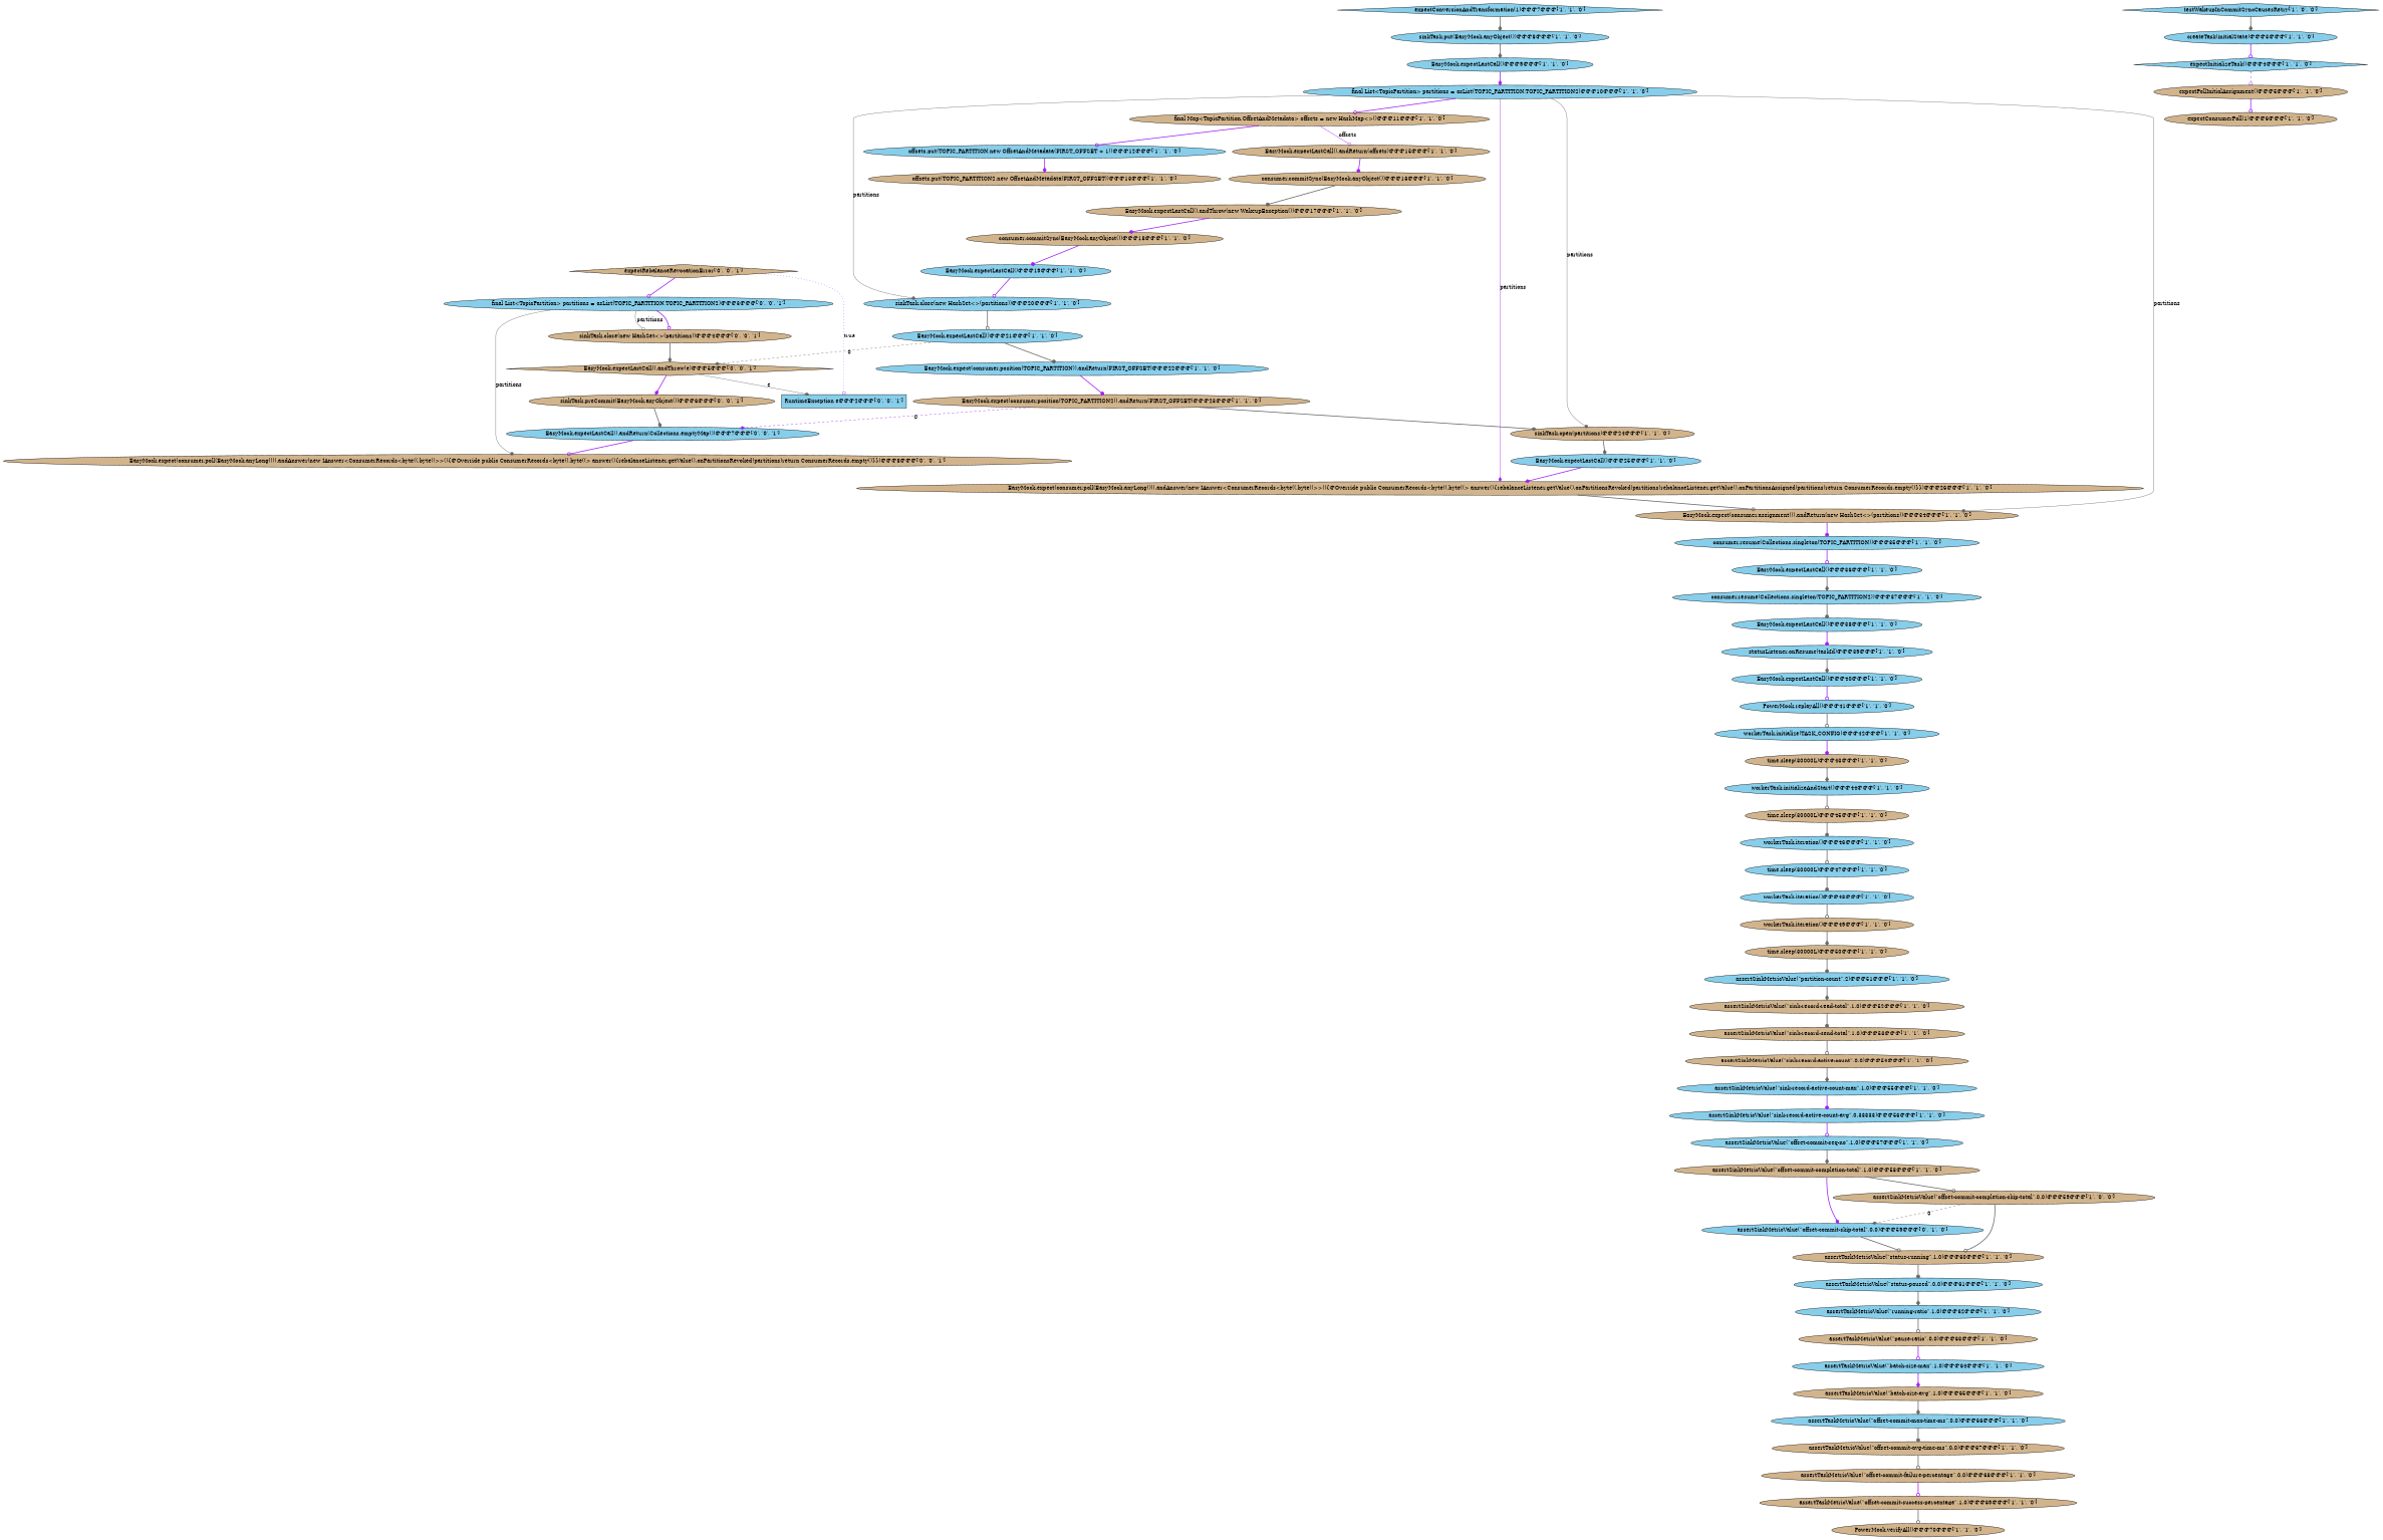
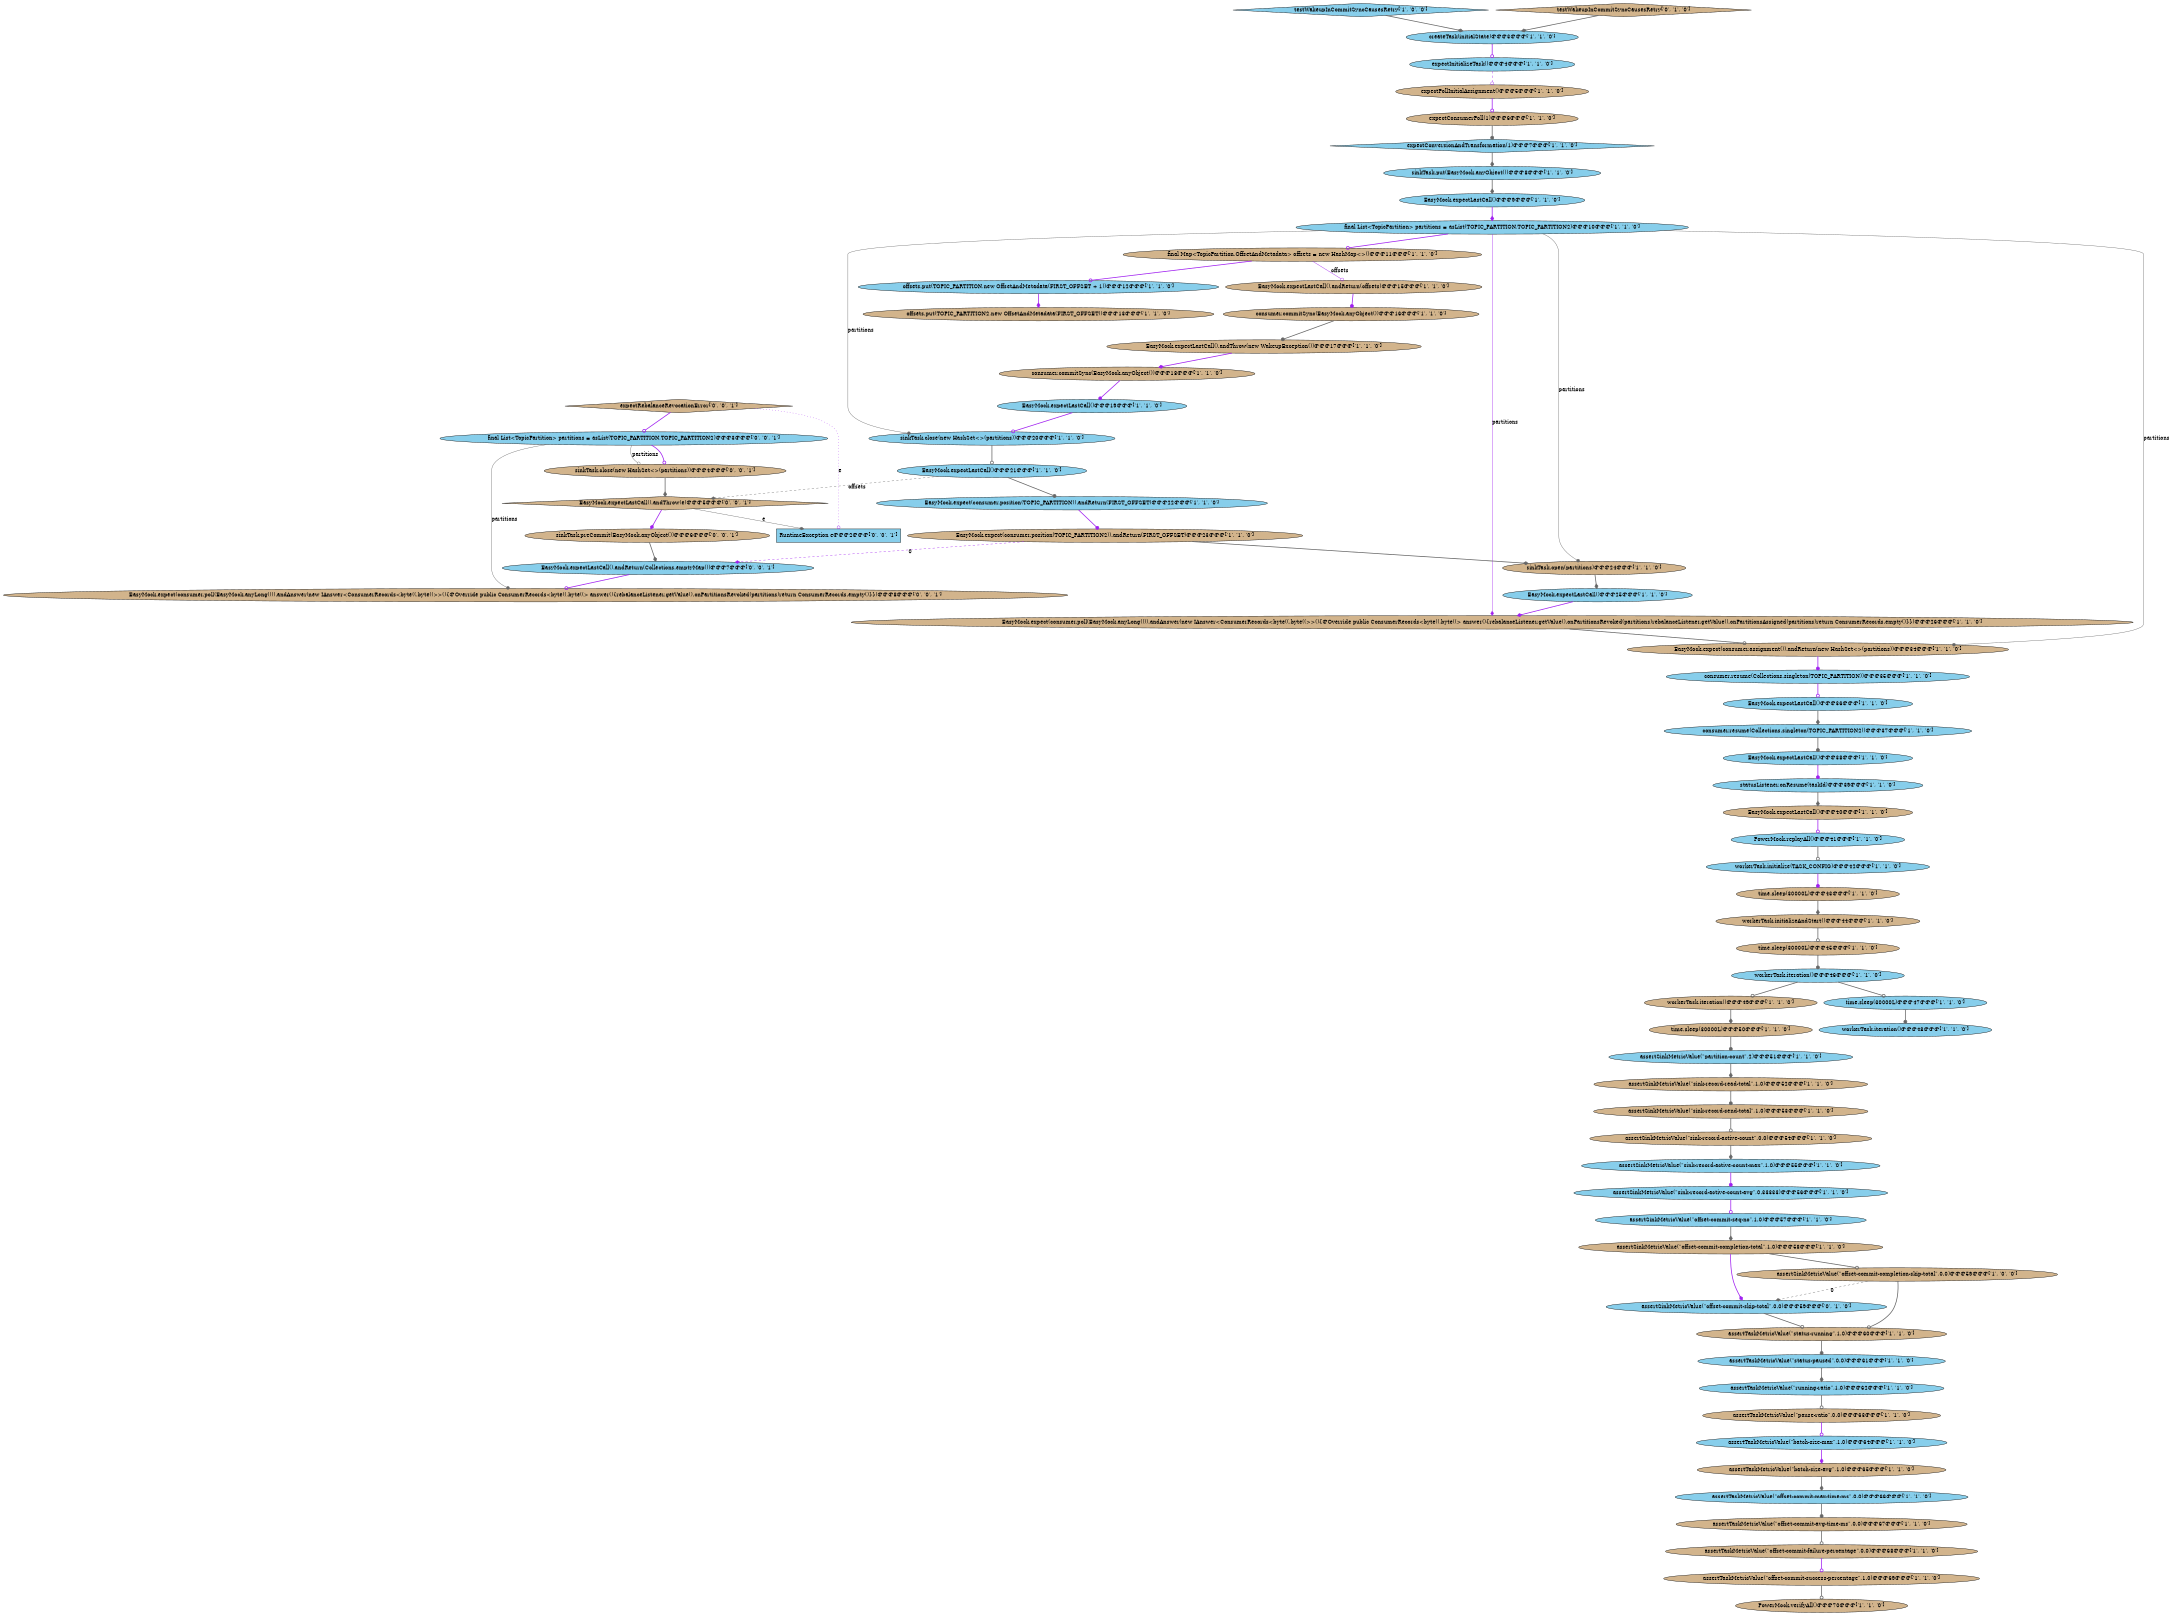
  digraph {
    fontname="DejaVu Serif"
    node [fillcolor=tan fontname="DejaVu Serif" shape=ellipse style=filled]
    edge [arrowhead=odot color=gray40 fontname="DejaVu Serif" style=bold]
    n1 [fillcolor=skyblue label="sinkTask.close(new HashSet<>(partitions))@@@20@@@['1', '1', '0']"]
    n2 [fillcolor=skyblue label="EasyMock.expectLastCall()@@@21@@@['1', '1', '0']"]
    n3 [label="EasyMock.expectLastCall().andThrow(e)@@@5@@@['0', '0', '1']" shape=diamond]
    n4 [fillcolor=skyblue label="EasyMock.expect(consumer.position(TOPIC_PARTITION)).andReturn(FIRST_OFFSET)@@@22@@@['1', '1', '0']"]
    n5 [label="expectPollInitialAssignment()@@@5@@@['1', '1', '0']"]
    n6 [label="expectConsumerPoll(1)@@@6@@@['1', '1', '0']"]
    n7 [fillcolor=skyblue label="expectConversionAndTransformation(1)@@@7@@@['1', '1', '0']" shape=diamond]
    n8 [label="assertSinkMetricValue(\"sink-record-send-total\",1.0)@@@53@@@['1', '1', '0']"]
    n9 [label="assertSinkMetricValue(\"sink-record-active-count\",0.0)@@@54@@@['1', '1', '0']"]
    n10 [fillcolor=skyblue label="assertSinkMetricValue(\"sink-record-active-count-max\",1.0)@@@55@@@['1', '1', '0']"]
    n11 [label="sinkTask.preCommit(EasyMock.anyObject())@@@6@@@['0', '0', '1']"]
    n12 [fillcolor=skyblue label="RuntimeException e@@@2@@@['0', '0', '1']" shape=box]
    n13 [fillcolor=skyblue label="EasyMock.expectLastCall().andReturn(Collections.emptyMap())@@@7@@@['0', '0', '1']"]
    n14 [fillcolor=skyblue label="assertSinkMetricValue(\"sink-record-active-count-avg\",0.33333)@@@56@@@['1', '1', '0']"]
    n15 [fillcolor=skyblue label="assertSinkMetricValue(\"offset-commit-seq-no\",1.0)@@@57@@@['1', '1', '0']"]
    n16 [label="assertSinkMetricValue(\"offset-commit-completion-total\",1.0)@@@58@@@['1', '1', '0']"]
    n17 [label="assertTaskMetricValue(\"offset-commit-avg-time-ms\",0.0)@@@67@@@['1', '1', '0']"]
    n18 [label="assertTaskMetricValue(\"offset-commit-failure-percentage\",0.0)@@@68@@@['1', '1', '0']"]
    n19 [label="assertTaskMetricValue(\"offset-commit-success-percentage\",1.0)@@@69@@@['1', '1', '0']"]
    n20 [label="offsets.put(TOPIC_PARTITION2,new OffsetAndMetadata(FIRST_OFFSET))@@@13@@@['1', '1', '0']"]
    n21 [label="EasyMock.expect(consumer.assignment()).andReturn(new HashSet<>(partitions))@@@34@@@['1', '1', '0']"]
    n22 [fillcolor=skyblue label="consumer.resume(Collections.singleton(TOPIC_PARTITION))@@@35@@@['1', '1', '0']"]
    n23 [fillcolor=skyblue label="EasyMock.expectLastCall()@@@36@@@['1', '1', '0']"]
    n24 [fillcolor=skyblue label="assertTaskMetricValue(\"status-paused\",0.0)@@@61@@@['1', '1', '0']"]
    n25 [fillcolor=skyblue label="assertTaskMetricValue(\"running-ratio\",1.0)@@@62@@@['1', '1', '0']"]
    n26 [label="assertTaskMetricValue(\"pause-ratio\",0.0)@@@63@@@['1', '1', '0']"]
    n27 [label="time.sleep(30000L)@@@43@@@['1', '1', '0']"]
-   n28 [fillcolor=skyblue label="workerTask.initializeAndStart()@@@44@@@['1', '1', '0']"]
+   n28 [label="workerTask.initializeAndStart()@@@44@@@['1', '1', '0']"]
    n29 [label="time.sleep(30000L)@@@45@@@['1', '1', '0']"]
    n30 [label="EasyMock.expect(consumer.poll(EasyMock.anyLong())).andAnswer(new IAnswer<ConsumerRecords<byte((,byte((>>(){@Override public ConsumerRecords<byte((,byte((> answer(){rebalanceListener.getValue().onPartitionsRevoked(partitions)return ConsumerRecords.empty()}})@@@8@@@['0', '0', '1']"]
    n31 [fillcolor=skyblue label="workerTask.iteration()@@@46@@@['1', '1', '0']"]
    n32 [fillcolor=skyblue label="assertSinkMetricValue(\"offset-commit-skip-total\",0.0)@@@59@@@['0', '1', '0']"]
    n33 [label="assertSinkMetricValue(\"offset-commit-completion-skip-total\",0.0)@@@59@@@['1', '0', '0']"]
    n34 [label="sinkTask.open(partitions)@@@24@@@['1', '1', '0']"]
    n35 [fillcolor=skyblue label="EasyMock.expectLastCall()@@@25@@@['1', '1', '0']"]
    n36 [label="EasyMock.expect(consumer.poll(EasyMock.anyLong())).andAnswer(new IAnswer<ConsumerRecords<byte((,byte((>>(){@Override public ConsumerRecords<byte((,byte((> answer(){rebalanceListener.getValue().onPartitionsRevoked(partitions)rebalanceListener.getValue().onPartitionsAssigned(partitions)return ConsumerRecords.empty()}})@@@26@@@['1', '1', '0']"]
    n37 [label="EasyMock.expectLastCall().andThrow(new WakeupException())@@@17@@@['1', '1', '0']"]
    n38 [label="consumer.commitSync(EasyMock.anyObject())@@@18@@@['1', '1', '0']"]
    n39 [fillcolor=skyblue label="EasyMock.expectLastCall()@@@19@@@['1', '1', '0']"]
    n40 [label="workerTask.iteration()@@@49@@@['1', '1', '0']"]
    n41 [label="time.sleep(30000L)@@@50@@@['1', '1', '0']"]
    n42 [fillcolor=skyblue label="assertSinkMetricValue(\"partition-count\",2)@@@51@@@['1', '1', '0']"]
    n43 [fillcolor=skyblue label="workerTask.iteration()@@@48@@@['1', '1', '0']"]
    n44 [fillcolor=skyblue label="consumer.resume(Collections.singleton(TOPIC_PARTITION2))@@@37@@@['1', '1', '0']"]
    n45 [fillcolor=skyblue label="sinkTask.put(EasyMock.anyObject())@@@8@@@['1', '1', '0']"]
    n46 [fillcolor=skyblue label="EasyMock.expectLastCall()@@@9@@@['1', '1', '0']"]
    n47 [label="PowerMock.verifyAll()@@@70@@@['1', '1', '0']"]
    n48 [fillcolor=skyblue label="final List<TopicPartition> partitions = asList(TOPIC_PARTITION,TOPIC_PARTITION2)@@@10@@@['1', '1', '0']"]
    n49 [label="final Map<TopicPartition,OffsetAndMetadata> offsets = new HashMap<>()@@@11@@@['1', '1', '0']"]
    n50 [label="EasyMock.expectLastCall().andReturn(offsets)@@@15@@@['1', '1', '0']"]
    n51 [fillcolor=skyblue label="offsets.put(TOPIC_PARTITION,new OffsetAndMetadata(FIRST_OFFSET + 1))@@@12@@@['1', '1', '0']"]
    n52 [label="consumer.commitSync(EasyMock.anyObject())@@@16@@@['1', '1', '0']"]
-   n53 [fillcolor=skyblue label="expectInitializeTask()@@@4@@@['1', '1', '0']" shape=diamond]
+   n53 [fillcolor=skyblue label="expectInitializeTask()@@@4@@@['1', '1', '0']"]
    n54 [fillcolor=skyblue label="final List<TopicPartition> partitions = asList(TOPIC_PARTITION,TOPIC_PARTITION2)@@@3@@@['0', '0', '1']"]
    n55 [label="sinkTask.close(new HashSet<>(partitions))@@@4@@@['0', '0', '1']"]
    n56 [fillcolor=skyblue label="PowerMock.replayAll()@@@41@@@['1', '1', '0']"]
    n57 [fillcolor=skyblue label="workerTask.initialize(TASK_CONFIG)@@@42@@@['1', '1', '0']"]
    n58 [fillcolor=skyblue label="assertTaskMetricValue(\"offset-commit-max-time-ms\",0.0)@@@66@@@['1', '1', '0']"]
    n59 [label="EasyMock.expect(consumer.position(TOPIC_PARTITION2)).andReturn(FIRST_OFFSET)@@@23@@@['1', '1', '0']"]
    n60 [label="assertSinkMetricValue(\"sink-record-read-total\",1.0)@@@52@@@['1', '1', '0']"]
    n61 [fillcolor=skyblue label="testWakeupInCommitSyncCausesRetry['1', '0', '0']" shape=diamond]
    n62 [fillcolor=skyblue label="createTask(initialState)@@@3@@@['1', '1', '0']"]
-   n63 [fillcolor=skyblue label="EasyMock.expectLastCall()@@@40@@@['1', '1', '0']"]
+   n63 [label="EasyMock.expectLastCall()@@@40@@@['1', '1', '0']"]
    n64 [fillcolor=skyblue label="EasyMock.expectLastCall()@@@38@@@['1', '1', '0']"]
    n65 [fillcolor=skyblue label="statusListener.onResume(taskId)@@@39@@@['1', '1', '0']"]
    n66 [fillcolor=skyblue label="assertTaskMetricValue(\"batch-size-max\",1.0)@@@64@@@['1', '1', '0']"]
    n67 [label="assertTaskMetricValue(\"batch-size-avg\",1.0)@@@65@@@['1', '1', '0']"]
    n68 [label="assertTaskMetricValue(\"status-running\",1.0)@@@60@@@['1', '1', '0']"]
+   n69 [label="testWakeupInCommitSyncCausesRetry['0', '1', '0']" shape=diamond]
    n70 [fillcolor=skyblue label="time.sleep(30000L)@@@47@@@['1', '1', '0']"]
    n71 [label="expectRebalanceRevocationError['0', '0', '1']" shape=diamond]
    n1 -> n2
-   n2 -> n3 [arrowhead=diamond label=0 style=dashed]
+   n2 -> n3 [arrowhead=diamond label=offsets style=dashed]
    n2 -> n4 [arrowhead=dot]
    n3 -> n11 [arrowhead=diamond color=purple]
    n3 -> n12 [arrowhead=diamond label=e style=solid]
    n4 -> n59 [arrowhead=dot color=purple]
    n5 -> n6 [color=purple]
+   n6 -> n7 [arrowhead=dot]
    n7 -> n45 [arrowhead=diamond]
    n8 -> n9
    n9 -> n10 [arrowhead=diamond]
    n10 -> n14 [arrowhead=dot color=purple]
    n11 -> n13 [arrowhead=diamond]
    n13 -> n30 [color=purple]
    n14 -> n15 [color=purple]
    n15 -> n16 [arrowhead=diamond]
    n16 -> n32 [arrowhead=diamond color=purple]
    n16 -> n33
    n17 -> n18
    n18 -> n19 [color=purple]
    n19 -> n47
    n21 -> n22 [arrowhead=dot color=purple]
    n22 -> n23 [color=purple]
    n23 -> n44 [arrowhead=diamond]
    n24 -> n25 [arrowhead=diamond]
    n25 -> n26
    n26 -> n66 [color=purple]
    n27 -> n28 [arrowhead=diamond]
    n28 -> n29
    n29 -> n31 [arrowhead=dot]
    n31 -> n70
    n32 -> n68
    n33 -> n32 [arrowhead=diamond label=0 style=dashed]
    n33 -> n68
    n34 -> n35 [arrowhead=diamond]
    n35 -> n36 [arrowhead=diamond color=purple]
    n36 -> n21
    n37 -> n38 [arrowhead=diamond color=purple]
    n38 -> n39 [arrowhead=dot color=purple]
    n39 -> n1 [color=purple]
    n40 -> n41 [arrowhead=diamond]
    n41 -> n42 [arrowhead=dot]
    n42 -> n60 [arrowhead=diamond]
-   n43 -> n40
+   n31 -> n40
    n44 -> n64 [arrowhead=dot]
    n45 -> n46 [arrowhead=diamond]
    n46 -> n48 [arrowhead=diamond color=purple]
    n48 -> n1 [arrowhead=dot label=partitions style=solid]
    n48 -> n21 [arrowhead=dot label=partitions style=solid]
    n48 -> n34 [arrowhead=dot label=partitions style=solid]
    n48 -> n36 [arrowhead=diamond color=purple label=partitions style=solid]
    n48 -> n49 [color=purple]
    n49 -> n50 [color=purple label=offsets style=solid]
    n49 -> n51 [color=purple]
    n50 -> n52 [arrowhead=dot color=purple]
    n51 -> n20 [arrowhead=diamond color=purple]
    n52 -> n37 [arrowhead=dot]
    n53 -> n5 [color=purple style=dashed]
    n54 -> n30 [arrowhead=dot label=partitions style=solid]
    n54 -> n55 [color=purple]
    n54 -> n55 [label=partitions style=solid]
    n55 -> n3 [arrowhead=diamond]
    n56 -> n57
    n57 -> n27 [arrowhead=dot color=purple]
    n58 -> n17 [arrowhead=dot]
    n59 -> n13 [arrowhead=diamond color=purple label=0 style=dashed]
    n59 -> n34 [arrowhead=diamond]
    n60 -> n8 [arrowhead=dot]
    n61 -> n62 [arrowhead=diamond]
    n62 -> n53 [color=purple]
    n63 -> n56 [color=purple]
    n64 -> n65 [arrowhead=dot color=purple]
    n65 -> n63 [arrowhead=diamond]
    n66 -> n67 [arrowhead=diamond color=purple]
    n67 -> n58 [arrowhead=diamond]
    n68 -> n24 [arrowhead=dot]
+   n69 -> n62 [arrowhead=diamond]
    n70 -> n43 [arrowhead=dot]
-   n71 -> n12 [color=purple label=true style=dotted]
+   n71 -> n12 [color=purple label=e style=dotted]
    n71 -> n54 [color=purple]
  }
